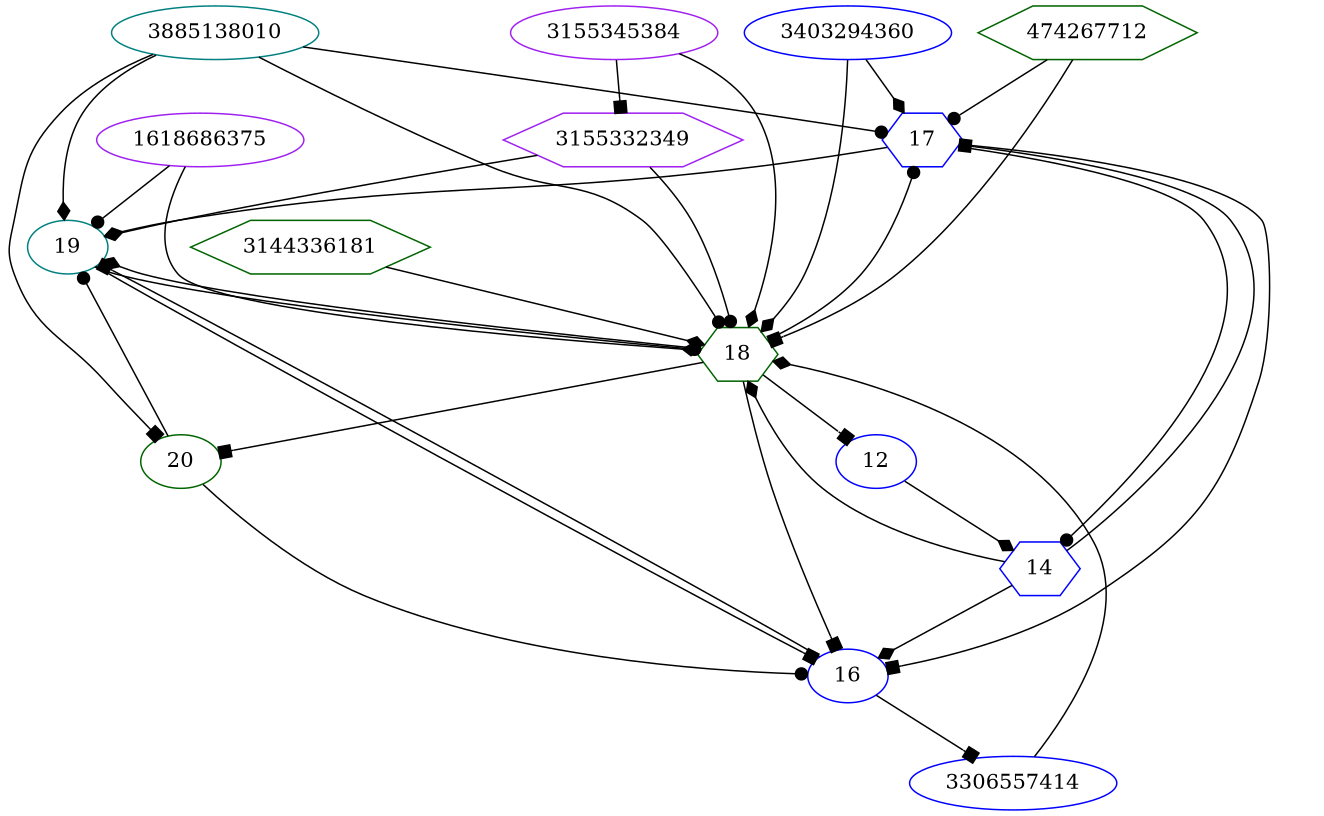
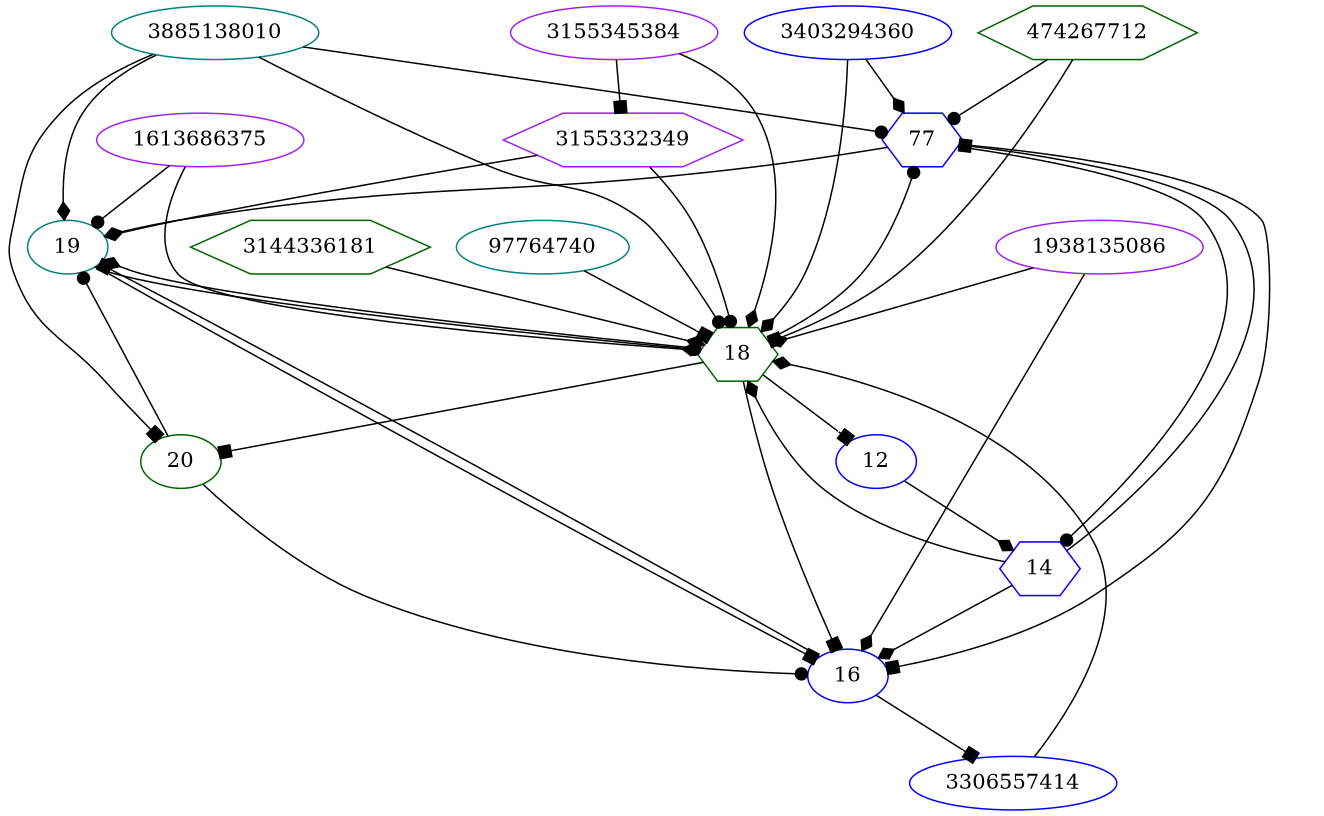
  strict digraph {
    node [color=blue shape=ellipse]
    edge [arrowhead=diamond]
    474267712 [color=darkgreen shape=hexagon]
-   17 [shape=hexagon]
+   17 [shape=hexagon label=77]
    18 [color=darkgreen shape=hexagon]
    19 [color=teal]
    14 [shape=hexagon]
    16
    12
    20 [color=darkgreen]
+   97764740 [color=teal]
    3306557414
-   1618686375 [color=purple]
+   1618686375 [color=purple label=1613686375]
    3155345384 [color=purple]
    3155332349 [color=purple shape=hexagon]
+   1938135086 [color=purple]
    3144336181 [color=darkgreen shape=hexagon]
    3403294360
    3885138010 [color=teal]
    474267712 -> 17 [arrowhead=dot]
    474267712 -> 18 [arrowhead=box]
    17 -> 19
    17 -> 14 [arrowhead=dot]
    17 -> 16 [arrowhead=box]
    18 -> 17 [arrowhead=dot]
    18 -> 19
    18 -> 16 [arrowhead=box]
    18 -> 12 [arrowhead=box]
    18 -> 20 [arrowhead=box]
    19 -> 18 [arrowhead=dot]
    19 -> 16 [arrowhead=box]
    14 -> 17 [arrowhead=box]
    14 -> 18
    14 -> 16
    16 -> 19 [arrowhead=box]
    16 -> 3306557414 [arrowhead=box]
    12 -> 14
    20 -> 19 [arrowhead=dot]
    20 -> 16 [arrowhead=dot]
+   97764740 -> 18 [arrowhead=box]
    3306557414 -> 18
    1618686375 -> 18
    1618686375 -> 19 [arrowhead=dot]
    3155345384 -> 18
    3155345384 -> 3155332349 [arrowhead=box]
    3155332349 -> 18 [arrowhead=dot]
    3155332349 -> 19
+   1938135086 -> 18
+   1938135086 -> 16
    3144336181 -> 18
    3403294360 -> 17
    3403294360 -> 18
    3885138010 -> 17 [arrowhead=dot]
    3885138010 -> 18 [arrowhead=dot]
    3885138010 -> 19
    3885138010 -> 20 [arrowhead=box]
  }
